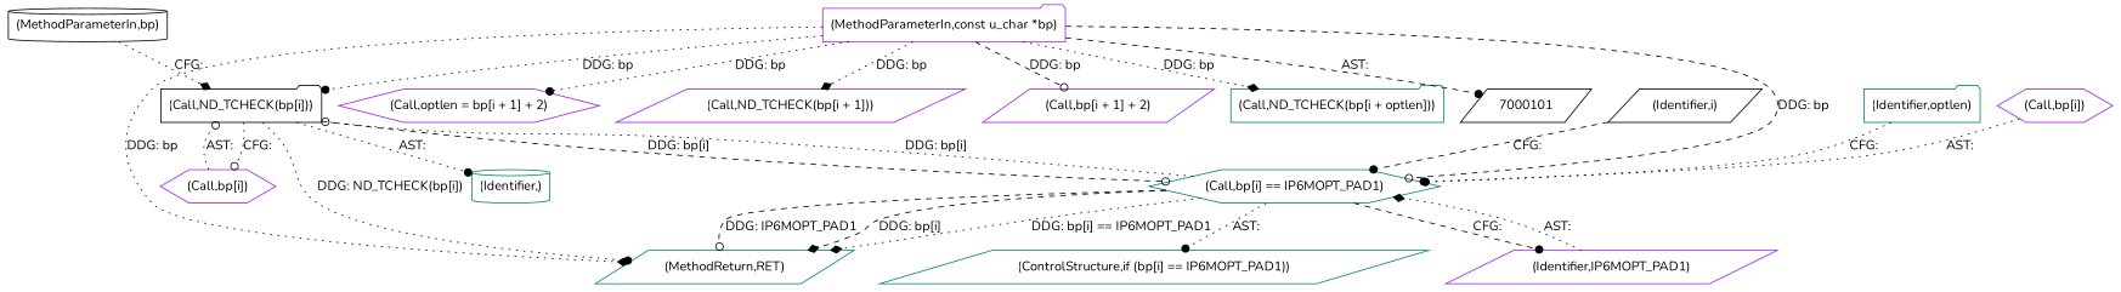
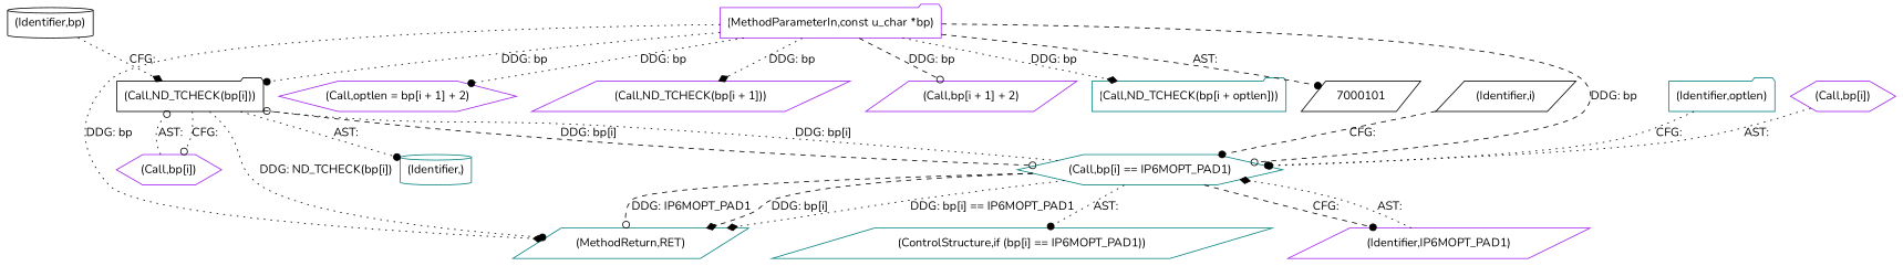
  digraph {
    fontname=Nunito
    node [color=purple fontname=Nunito shape=parallelogram]
    edge [arrowhead=dot fontname=Nunito style=dotted]
    n1 [color=black label="(Call,ND_TCHECK(bp[i]))" shape=folder]
    n2 [color=teal label="(Call,bp[i] == IP6MOPT_PAD1)" shape=hexagon]
    n3 [color=teal label="(MethodReturn,RET)"]
    n4 [color=teal label="(Identifier,)" shape=cylinder]
    n5 [label="(Call,bp[i])" shape=hexagon]
    n6 [color=teal label="(ControlStructure,if (bp[i] == IP6MOPT_PAD1))"]
    n7 [label="(Identifier,IP6MOPT_PAD1)"]
    n8 [label="(MethodParameterIn,const u_char *bp)" shape=folder]
    n9 [label="(Call,optlen = bp[i + 1] + 2)" shape=hexagon]
    n10 [label="(Call,ND_TCHECK(bp[i + 1]))"]
    n11 [label="(Call,bp[i + 1] + 2)"]
    n12 [color=teal label="(Call,ND_TCHECK(bp[i + optlen]))" shape=folder]
    n13 [color=black label=7000101]
-   n14 [color=black label="(MethodParameterIn,bp)" shape=cylinder]
+   n14 [color=black label="(Identifier,bp)" shape=cylinder]
    n15 [color=teal label="(Identifier,optlen)" shape=folder]
    n16 [label="(Call,bp[i])" shape=hexagon]
    n17 [color=black label="(Identifier,i)"]
    n1 -> n2 [arrowhead=odot label="DDG: bp[i]" style=dashed]
    n1 -> n3 [label="DDG: ND_TCHECK(bp[i])"]
    n1 -> n4 [label="AST: "]
    n1 -> n5 [arrowhead=odot label="CFG: "]
    n2 -> n1 [arrowhead=odot label="DDG: bp[i]"]
    n2 -> n3 [arrowhead=odot label="DDG: IP6MOPT_PAD1" style=dashed]
    n2 -> n3 [arrowhead=diamond label="DDG: bp[i]" style=dashed]
    n2 -> n3 [arrowhead=diamond label="DDG: bp[i] == IP6MOPT_PAD1"]
    n2 -> n6 [label="AST: "]
    n2 -> n7 [label="CFG: " style=dashed]
    n5 -> n1 [arrowhead=odot label="AST: "]
    n7 -> n2 [arrowhead=diamond label="AST: "]
    n8 -> n1 [label="DDG: bp"]
    n8 -> n2 [arrowhead=odot label="DDG: bp" style=dashed]
    n8 -> n3 [arrowhead=diamond label="DDG: bp"]
    n8 -> n9 [label="DDG: bp"]
    n8 -> n10 [arrowhead=diamond label="DDG: bp"]
    n8 -> n11 [arrowhead=odot label="DDG: bp" style=dashed]
    n8 -> n12 [arrowhead=diamond label="DDG: bp"]
    n8 -> n13 [label="AST: " style=dashed]
    n14 -> n1 [arrowhead=diamond label="CFG: "]
    n15 -> n2 [label="CFG: "]
    n16 -> n2 [label="AST: "]
    n17 -> n2 [label="CFG: " style=dashed]
  }
